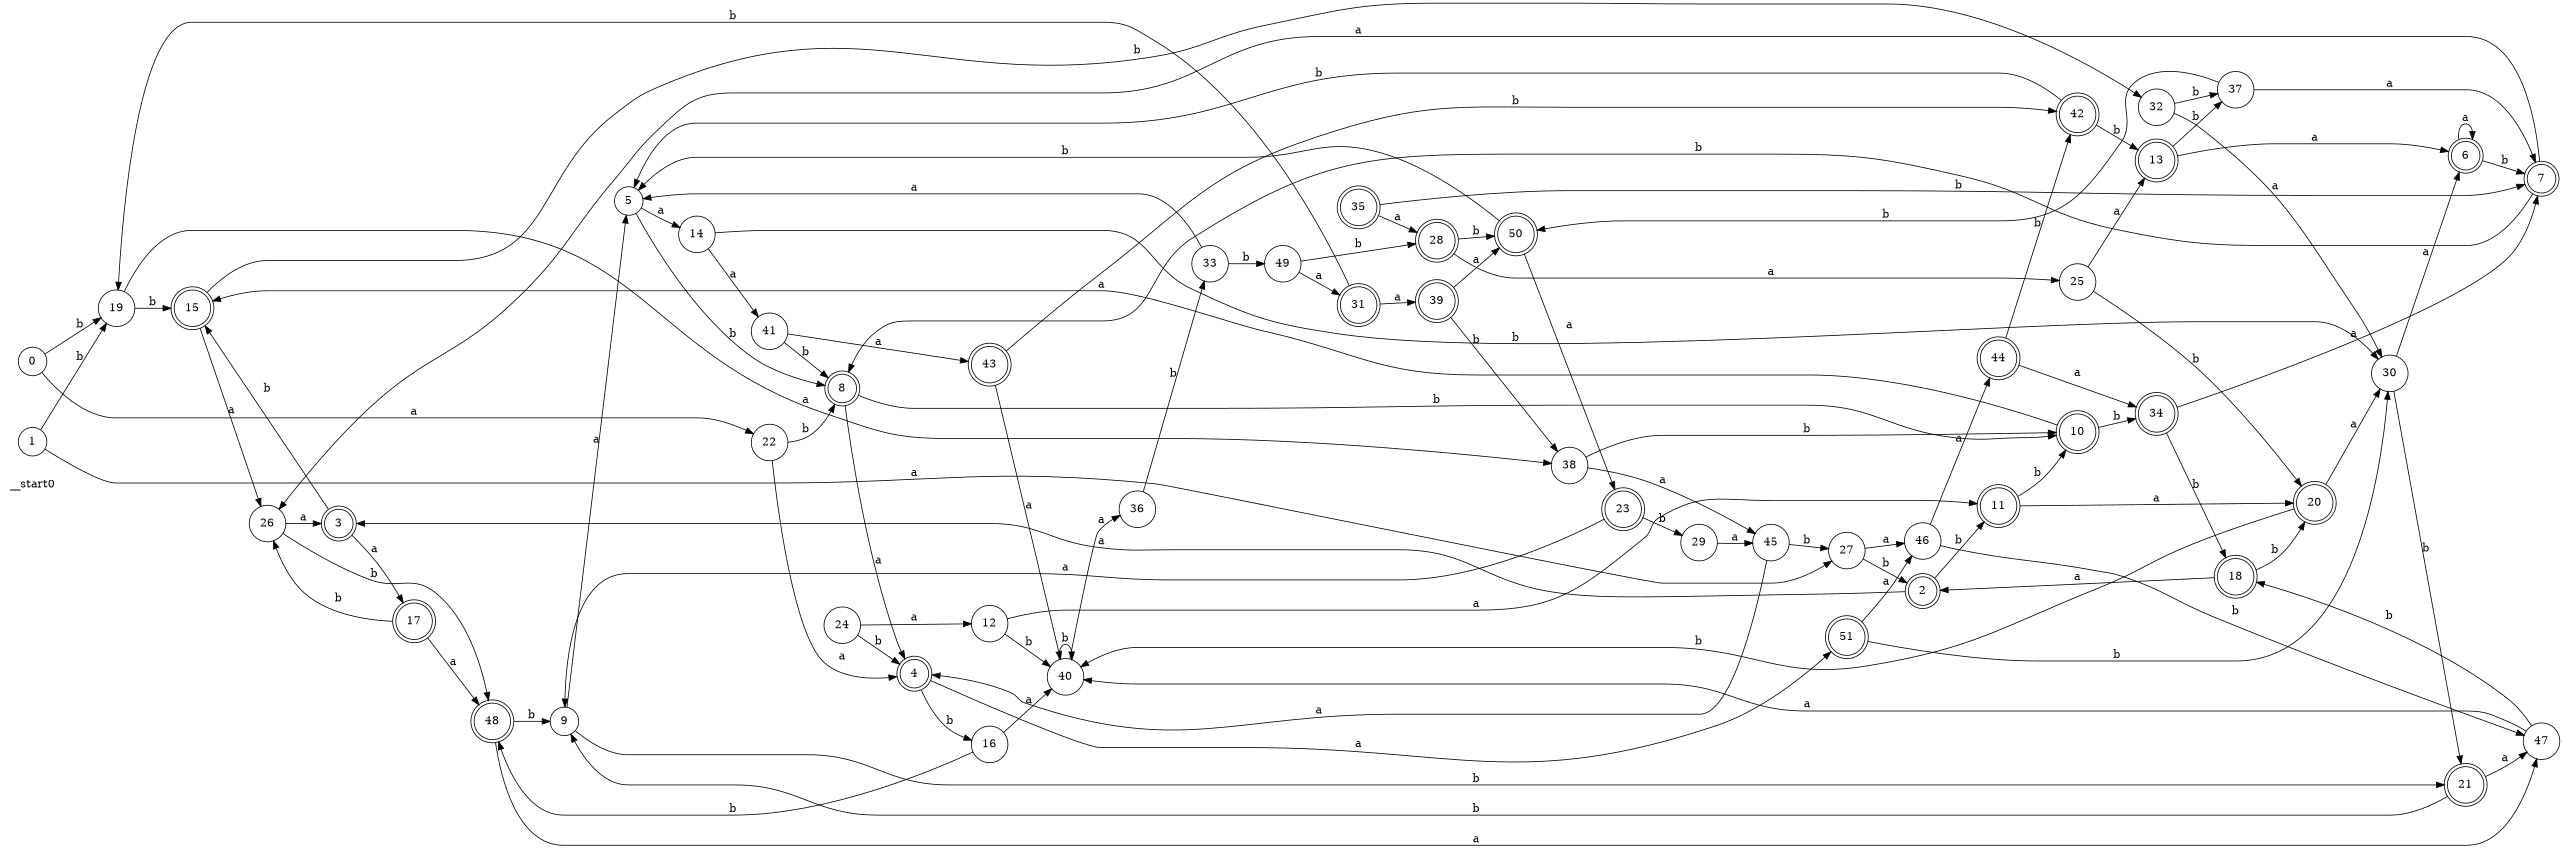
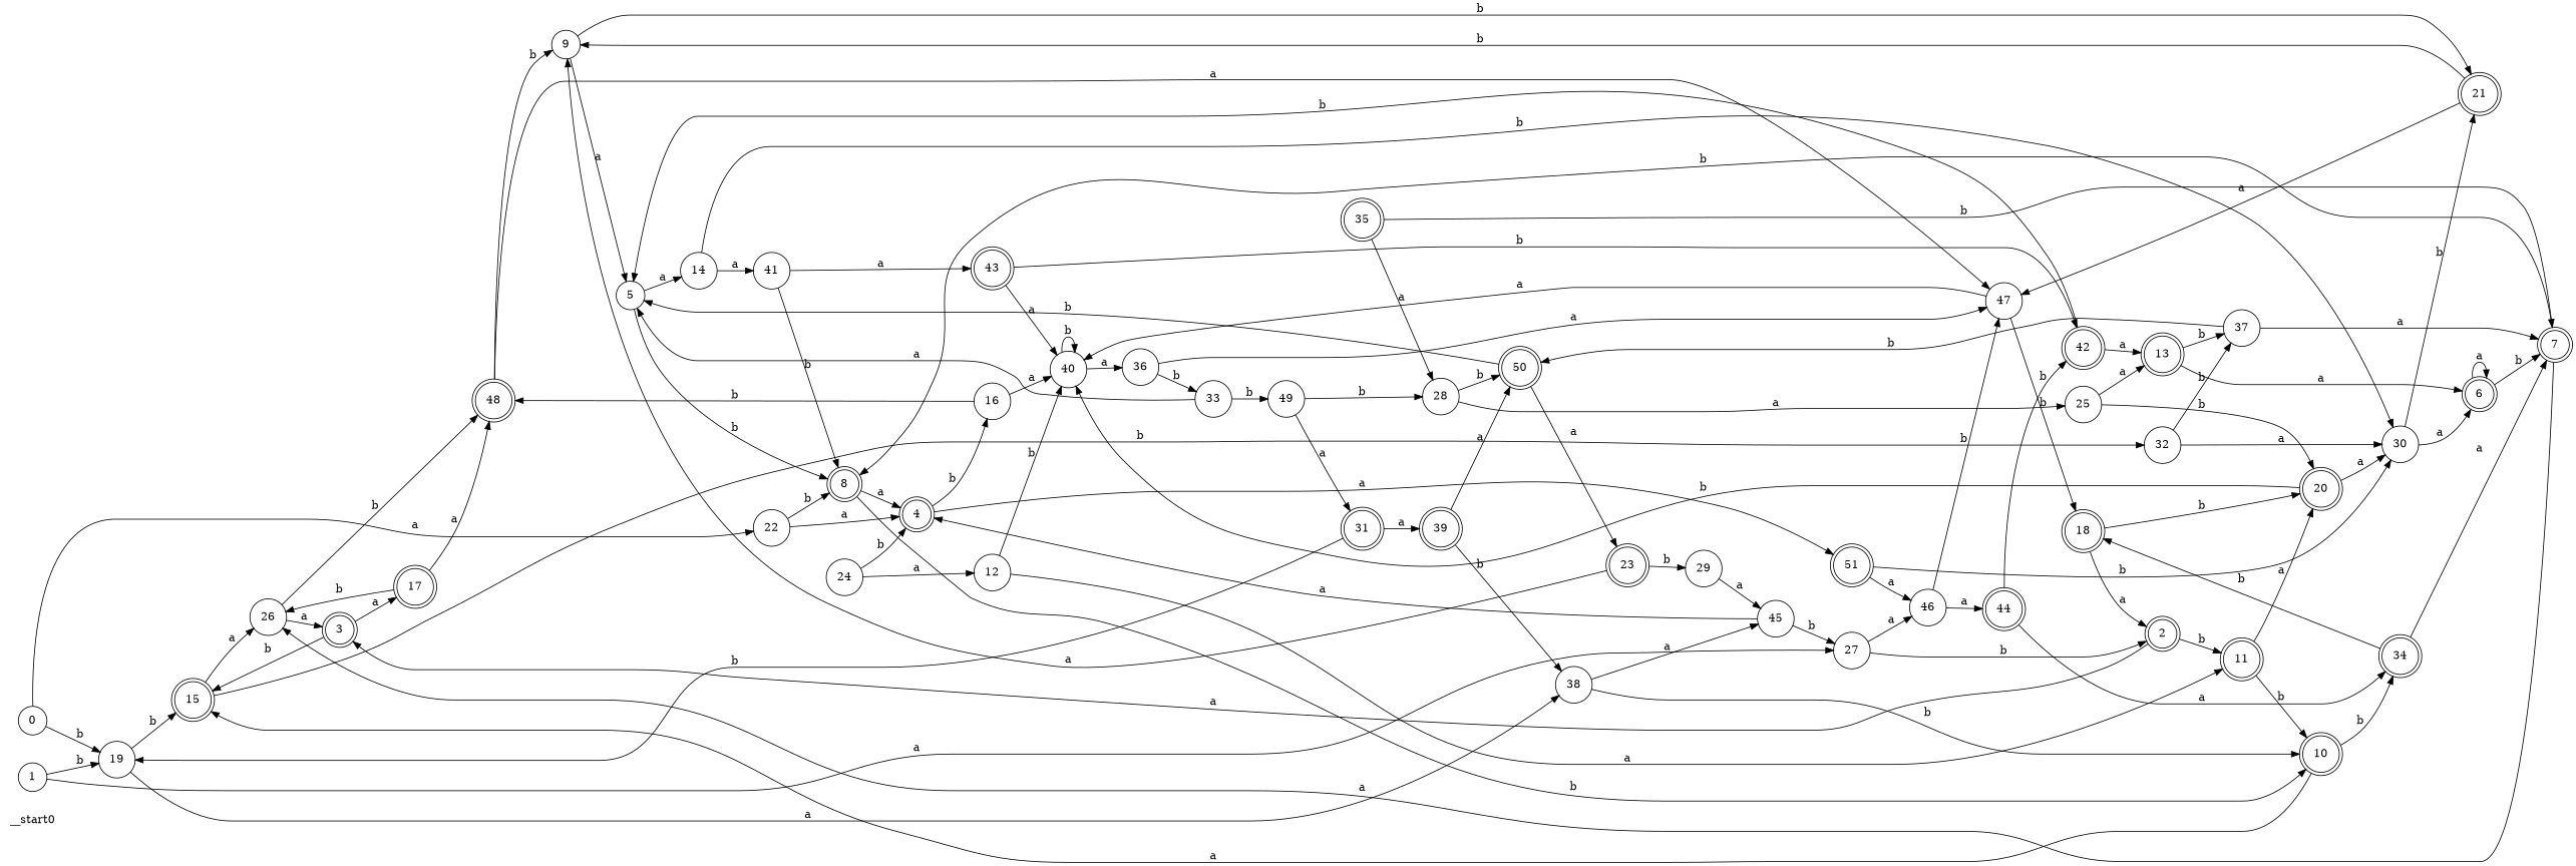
  digraph {
    rankdir=LR
    node [shape=circle color=black fillcolor=white style="rounded,filled"]
    __start0 [shape=none color="" fillcolor="" style=""]
    n2 [label=0 style=filled]
    n3 [label=19 style=filled]
    n4 [label=22 style=filled]
    n5 [label=15 shape=doublecircle]
    n6 [label=38 style=filled]
    n7 [label=4 shape=doublecircle]
    n8 [label=8 shape=doublecircle]
    n9 [label=1 style=filled]
    n10 [label=27 style=filled]
    n11 [label=2 shape=doublecircle]
    n12 [label=46 style=filled]
    n13 [label=3 shape=doublecircle]
    n14 [label=11 shape=doublecircle]
    n15 [label=17 shape=doublecircle]
    n16 [label=10 shape=doublecircle]
    n17 [label=20 shape=doublecircle]
    n18 [label=26 style=filled]
    n19 [label=32 style=filled]
    n20 [label=48 shape=doublecircle]
    n21 [label=16 style=filled]
    n22 [label=51 shape=doublecircle]
    n23 [label=40 style=filled]
    n24 [label=30]
    n25 [label=5 style=filled]
    n26 [label=14 style=filled]
    n27 [label=41 style=filled]
    n28 [label=6 shape=doublecircle]
    n29 [label=7 shape=doublecircle]
    n30 [label=34 shape=doublecircle]
    n31 [label=9 style=filled]
    n32 [label=21 shape=doublecircle]
    n33 [label=47 style=filled]
    n34 [label=18 shape=doublecircle]
    n35 [label=12 style=filled]
    n36 [label=36 style=filled]
    n37 [label=13 shape=doublecircle]
    n38 [label=37 style=filled]
    n39 [label=50 shape=doublecircle]
    n40 [label=43 shape=doublecircle]
    n41 [label=45 style=filled]
    n42 [label=23 shape=doublecircle]
    n43 [label=29 style=filled]
    n44 [label=24 style=filled]
    n45 [label=25 style=filled]
    n46 [label=44 shape=doublecircle]
-   n47 [label=28 shape=doublecircle style=filled]
+   n47 [label=28 style=filled]
    n48 [label=31 shape=doublecircle]
    n49 [label=39 shape=doublecircle]
    n50 [label=33 style=filled]
    n51 [label=49]
    n52 [label=35 shape=doublecircle]
    n53 [label=42 shape=doublecircle]
    n2 -> n3 [label=b]
    n2 -> n4 [label=a]
    n3 -> n5 [label=b]
    n3 -> n6 [label=a]
    n4 -> n7 [label=a]
    n4 -> n8 [label=b]
    n5 -> n18 [label=a]
    n5 -> n19 [label=b]
    n6 -> n16 [label=b]
    n6 -> n41 [label=a]
    n7 -> n21 [label=b]
    n7 -> n22 [label=a]
    n8 -> n7 [label=a]
    n8 -> n16 [label=b]
    n9 -> n3 [label=b]
    n9 -> n10 [label=a]
    n10 -> n11 [label=b]
    n10 -> n12 [label=a]
    n11 -> n13 [label=a]
    n11 -> n14 [label=b]
    n12 -> n33 [label=b]
    n12 -> n46 [label=a]
    n13 -> n5 [label=b]
    n13 -> n15 [label=a]
    n14 -> n16 [label=b]
    n14 -> n17 [label=a]
    n15 -> n18 [label=b]
    n15 -> n20 [label=a]
    n16 -> n5 [label=a]
    n16 -> n30 [label=b]
    n17 -> n23 [label=b]
    n17 -> n24 [label=a]
    n18 -> n13 [label=a]
    n18 -> n20 [label=b]
    n19 -> n24 [label=a]
    n19 -> n38 [label=b]
    n20 -> n31 [label=b]
    n20 -> n33 [label=a]
    n21 -> n20 [label=b]
    n21 -> n23 [label=a]
    n22 -> n12 [label=a]
    n22 -> n24 [label=b]
    n23 -> n23 [label=b]
    n23 -> n36 [label=a]
    n24 -> n28 [label=a]
    n24 -> n32 [label=b]
    n25 -> n8 [label=b]
    n25 -> n26 [label=a]
    n26 -> n24 [label=b]
    n26 -> n27 [label=a]
    n27 -> n8 [label=b]
    n27 -> n40 [label=a]
    n28 -> n28 [label=a]
    n28 -> n29 [label=b]
    n29 -> n8 [label=b]
    n29 -> n18 [label=a]
    n30 -> n29 [label=a]
    n30 -> n34 [label=b]
    n31 -> n25 [label=a]
    n31 -> n32 [label=b]
    n32 -> n31 [label=b]
    n32 -> n33 [label=a]
    n33 -> n23 [label=a]
    n33 -> n34 [label=b]
    n34 -> n11 [label=a]
    n34 -> n17 [label=b]
    n35 -> n14 [label=a]
    n35 -> n23 [label=b]
+   n36 -> n33 [label=a]
    n36 -> n50 [label=b]
    n37 -> n28 [label=a]
    n37 -> n38 [label=b]
    n38 -> n29 [label=a]
    n38 -> n39 [label=b]
    n39 -> n25 [label=b]
    n39 -> n42 [label=a]
    n40 -> n23 [label=a]
    n40 -> n53 [label=b]
    n41 -> n7 [label=a]
    n41 -> n10 [label=b]
    n42 -> n31 [label=a]
    n42 -> n43 [label=b]
    n43 -> n41 [label=a]
    n44 -> n7 [label=b]
    n44 -> n35 [label=a]
    n45 -> n17 [label=b]
    n45 -> n37 [label=a]
    n46 -> n30 [label=a]
    n46 -> n53 [label=b]
    n47 -> n39 [label=b]
    n47 -> n45 [label=a]
    n48 -> n3 [label=b]
    n48 -> n49 [label=a]
    n49 -> n6 [label=b]
    n49 -> n39 [label=a]
    n50 -> n25 [label=a]
    n50 -> n51 [label=b]
    n51 -> n47 [label=b]
    n51 -> n48 [label=a]
    n52 -> n29 [label=b]
    n52 -> n47 [label=a]
    n53 -> n25 [label=b]
-   n53 -> n37 [label=b]
+   n53 -> n37 [label=a]
  }
